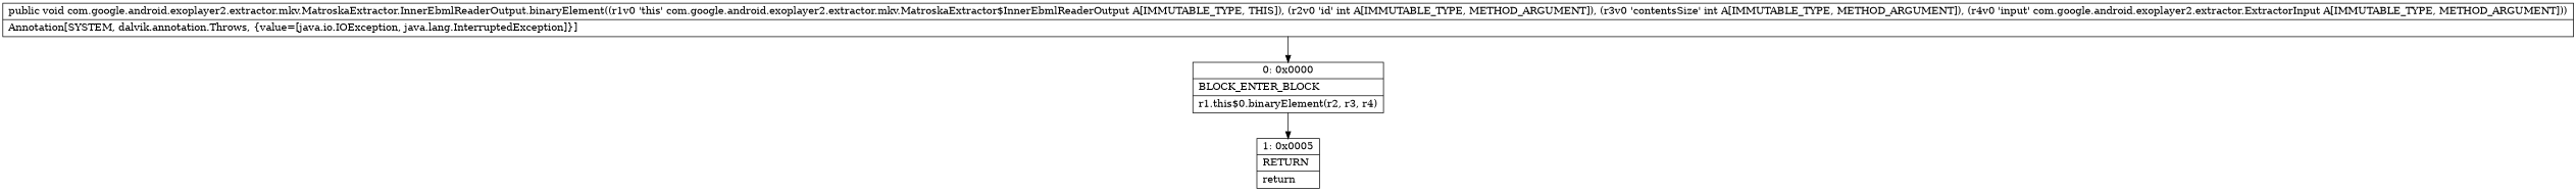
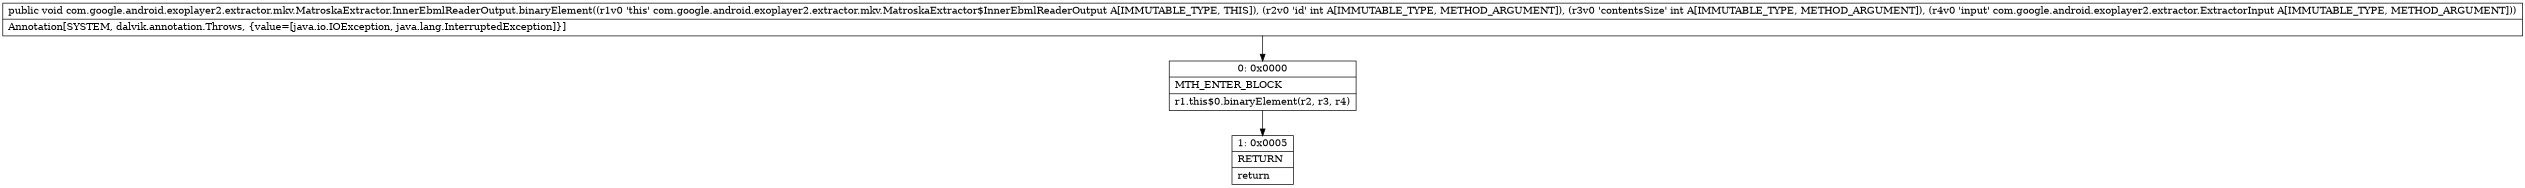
  digraph {
    node [shape=record]
-   n1 [label="{0\:\ 0x0000|BLOCK_ENTER_BLOCK\l|r1.this$0.binaryElement(r2, r3, r4)\l}"]
+   n1 [label="{0\:\ 0x0000|MTH_ENTER_BLOCK\l|r1.this$0.binaryElement(r2, r3, r4)\l}"]
    n2 [label="{1\:\ 0x0005|RETURN\l|return\l}"]
    n3 [label="{public void com.google.android.exoplayer2.extractor.mkv.MatroskaExtractor.InnerEbmlReaderOutput.binaryElement((r1v0 'this' com.google.android.exoplayer2.extractor.mkv.MatroskaExtractor$InnerEbmlReaderOutput A[IMMUTABLE_TYPE, THIS]), (r2v0 'id' int A[IMMUTABLE_TYPE, METHOD_ARGUMENT]), (r3v0 'contentsSize' int A[IMMUTABLE_TYPE, METHOD_ARGUMENT]), (r4v0 'input' com.google.android.exoplayer2.extractor.ExtractorInput A[IMMUTABLE_TYPE, METHOD_ARGUMENT]))  | Annotation[SYSTEM, dalvik.annotation.Throws, \{value=[java.io.IOException, java.lang.InterruptedException]\}]\l}"]
    n1 -> n2
    n3 -> n1
  }
